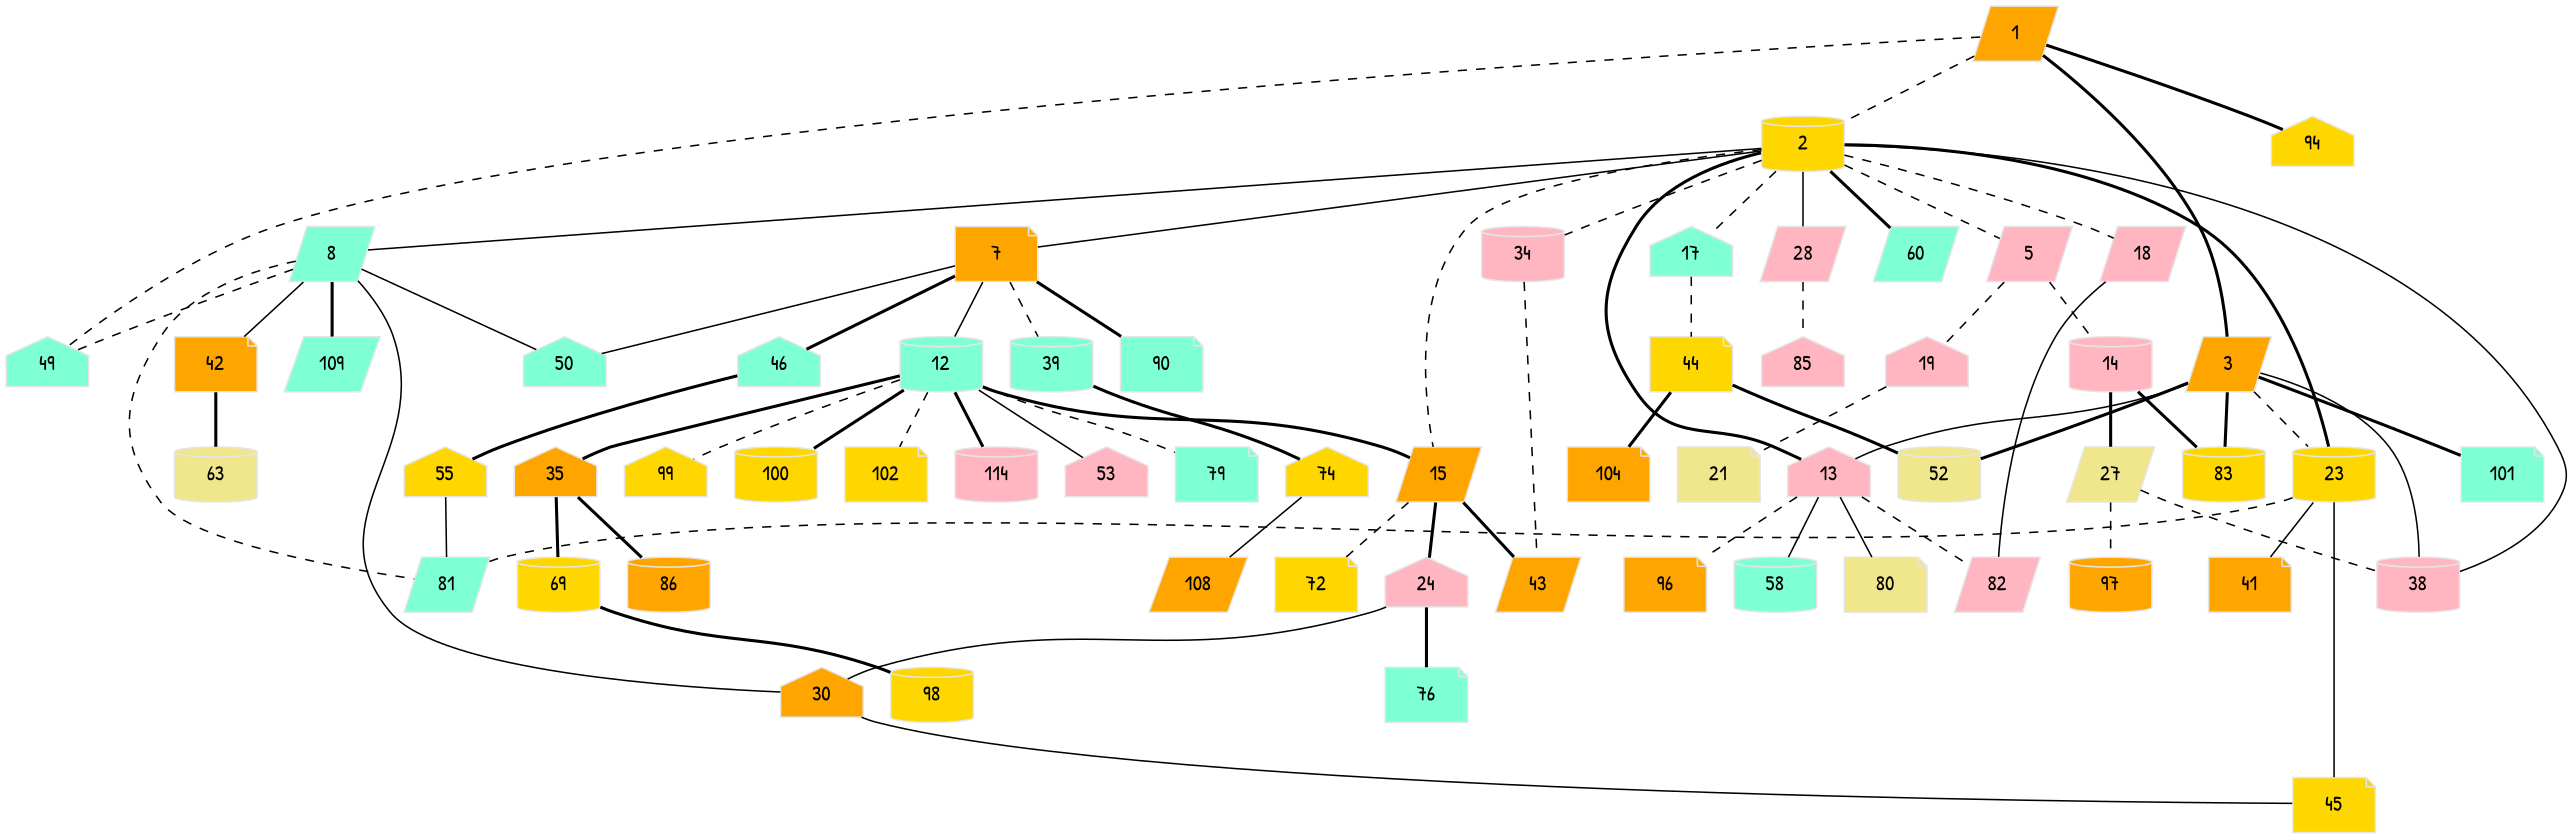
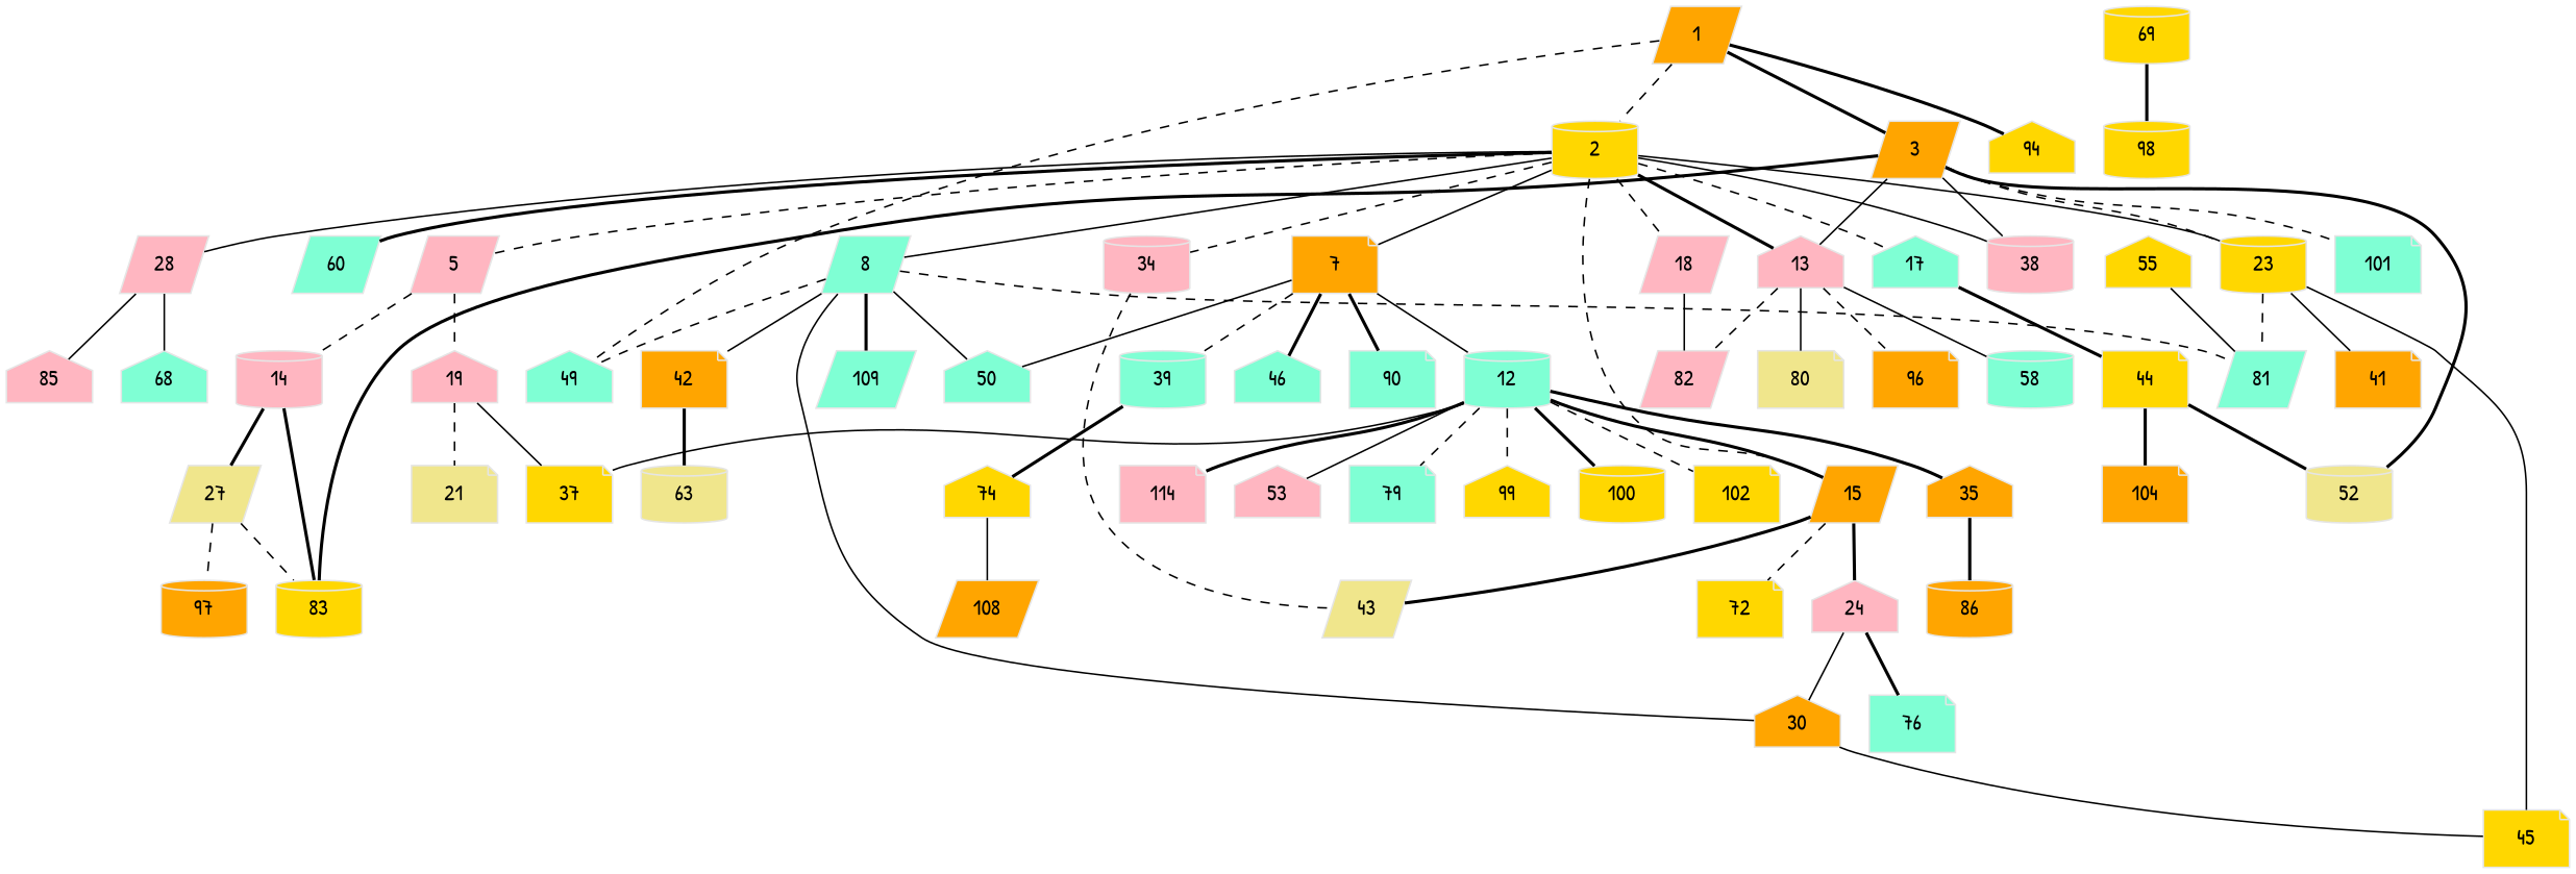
  graph {
    fontname="Patrick Hand"
    node [color=gray90 fillcolor=aquamarine fontname="Patrick Hand" shape=cylinder style=filled]
    edge [fontname="Patrick Hand" style=bold]
    2 [fillcolor=gold super="+4+9+95"]
    5 [fillcolor=lightpink shape=parallelogram]
    7 [fillcolor=orange shape=note super="+29+11"]
    8 [shape=parallelogram super="+32+89"]
    13 [fillcolor=lightpink shape=house super="+16+25+91"]
    15 [fillcolor=orange shape=parallelogram super="+20+40"]
    17 [shape=house]
    18 [fillcolor=lightpink shape=parallelogram super="+51"]
    23 [fillcolor=gold super="+56+26"]
    28 [fillcolor=lightpink shape=parallelogram]
    34 [fillcolor=lightpink super="+64+67"]
    38 [fillcolor=lightpink super="+48"]
    60 [shape=parallelogram super="+103+84"]
    1 [fillcolor=orange shape=parallelogram]
    3 [fillcolor=orange shape=parallelogram super="+54+6+121+10"]
    49 [shape=house super="+62"]
    94 [fillcolor=gold shape=house super="+105"]
    52 [fillcolor=khaki super="+106+116+77"]
    n19 [fillcolor=gold label=83]
    101 [shape=note]
    14 [fillcolor=lightpink super="+22+125"]
    19 [fillcolor=lightpink shape=house super="+112"]
    12 [super="+33+47"]
    39 [super="+111+61"]
    46 [shape=house]
    50 [shape=house super="+75"]
    90 [shape=note]
    30 [fillcolor=orange shape=house]
    42 [fillcolor=orange shape=note]
    81 [shape=parallelogram super="+115"]
    109 [shape=parallelogram]
    58
    80 [fillcolor=khaki shape=note]
    82 [fillcolor=lightpink shape=parallelogram]
    96 [fillcolor=orange shape=note]
    24 [fillcolor=lightpink shape=house super="+36+70"]
-   43 [fillcolor=orange shape=parallelogram super="+78"]
+   43 [fillcolor=khaki shape=parallelogram super="+78"]
    72 [fillcolor=gold shape=note]
    44 [fillcolor=gold shape=note]
    41 [fillcolor=orange shape=note super="+73"]
    45 [fillcolor=gold shape=note super="+92"]
+   68 [shape=house]
    85 [fillcolor=lightpink shape=house]
    27 [fillcolor=khaki shape=parallelogram]
+   37 [fillcolor=gold shape=note super="+66"]
    21 [fillcolor=khaki shape=note]
    35 [fillcolor=orange shape=house super="+59+65+117"]
    53 [fillcolor=lightpink shape=house super="+107"]
    79 [shape=note]
    99 [fillcolor=gold shape=house]
    100 [fillcolor=gold]
    102 [fillcolor=gold shape=note]
-   114 [fillcolor=lightpink]
+   114 [fillcolor=lightpink shape=note]
    74 [fillcolor=gold shape=house]
    55 [fillcolor=gold shape=house super="+110"]
    63 [fillcolor=khaki super="+71"]
    69 [fillcolor=gold super="+120+87"]
    86 [fillcolor=orange super="+122"]
    97 [fillcolor=orange]
    76 [shape=note]
    104 [fillcolor=orange shape=note]
    98 [fillcolor=gold]
    108 [fillcolor=orange shape=parallelogram]
    2 -- 5 [style=dashed]
    2 -- 7 [style=solid]
    2 -- 8 [style=solid]
    2 -- 13
    2 -- 15 [style=dashed]
    2 -- 17 [style=dashed]
    2 -- 18 [style=dashed]
-   2 -- 23
+   2 -- 23 [style=solid]
    2 -- 28 [style=solid]
    2 -- 34 [style=dashed]
    2 -- 38 [style=solid]
    2 -- 60
    5 -- 14 [style=dashed]
    5 -- 19 [style=dashed]
    7 -- 12 [style=solid]
    7 -- 39 [style=dashed]
    7 -- 46
    7 -- 50 [style=solid]
    7 -- 90
    8 -- 49 [style=dashed]
    8 -- 50 [style=solid]
    8 -- 30 [style=solid]
    8 -- 42 [style=solid]
    8 -- 81 [style=dashed]
    8 -- 109
    13 -- 58 [style=solid]
    13 -- 80 [style=solid]
    13 -- 82 [style=dashed weight=2]
    13 -- 96 [style=dashed]
    15 -- 24
    15 -- 43
    15 -- 72 [style=dashed]
-   17 -- 44 [style=dashed]
+   17 -- 44
    18 -- 82 [style=solid]
    23 -- 81 [style=dashed]
    23 -- 41 [style=solid]
    23 -- 45 [style=solid weight=2]
-   28 -- 85 [style=dashed]
+   28 -- 68 [style=solid]
+   28 -- 85 [style=solid]
    34 -- 43 [style=dashed]
    1 -- 2 [style=dashed]
    1 -- 3
    1 -- 49 [style=dashed]
    1 -- 94
    3 -- 13 [style=solid]
    3 -- 23 [style=dashed]
    3 -- 38 [style=solid]
    3 -- 52
    3 -- n19
-   3 -- 101
+   3 -- 101 [style=dashed]
    14 -- n19
    14 -- 27
+   19 -- 37 [style=solid]
    19 -- 21 [style=dashed]
    12 -- 15
+   12 -- 37 [style=solid weight=2]
    12 -- 35
    12 -- 53 [style=solid]
    12 -- 79 [style=dashed]
    12 -- 99 [style=dashed]
    12 -- 100
    12 -- 102 [style=dashed]
    12 -- 114
    39 -- 74
-   46 -- 55
    30 -- 45 [style=solid]
    42 -- 63
    24 -- 30 [style=solid]
    24 -- 76
    44 -- 52
    44 -- 104
-   27 -- 38 [style=dashed]
+   27 -- n19 [style=dashed]
    27 -- 97 [style=dashed]
-   35 -- 69
    35 -- 86
    74 -- 108 [style=solid]
    55 -- 81 [style=solid]
    69 -- 98
  }
